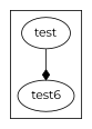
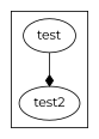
  digraph {
    fontname=Montserrat
    node [fontname=Montserrat]
    n1 [label=test]
-   n2 [label=test6]
+   n2 [label=test2]
    subgraph cluster_1 {
      n1
      n2
    }
    n1 -> n2 [style=solid arrowhead=diamond fontname=Montserrat]
  }
